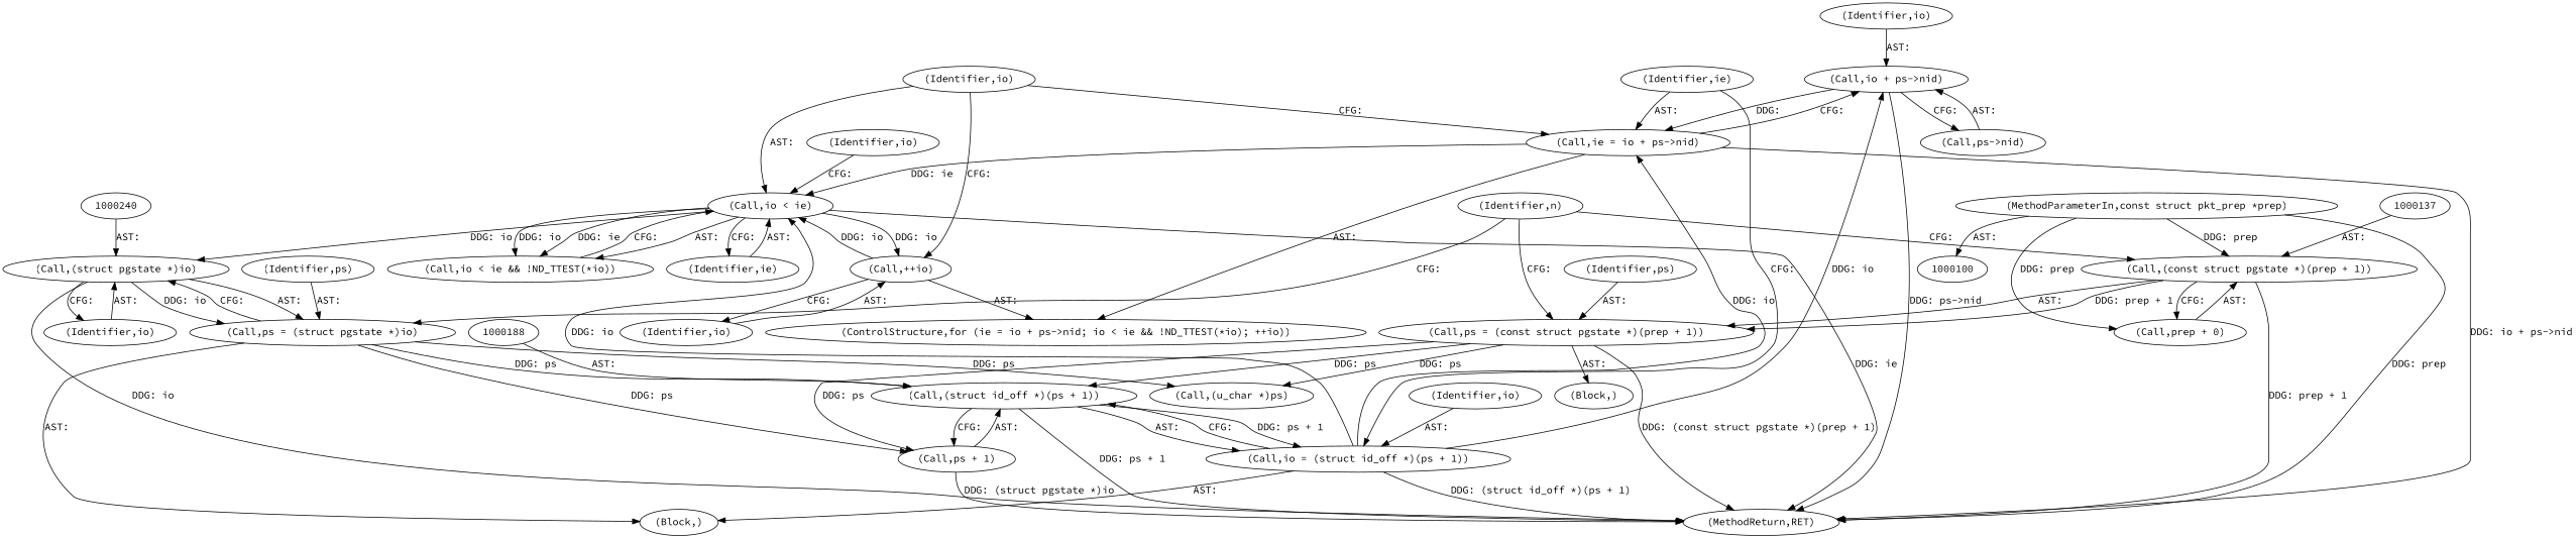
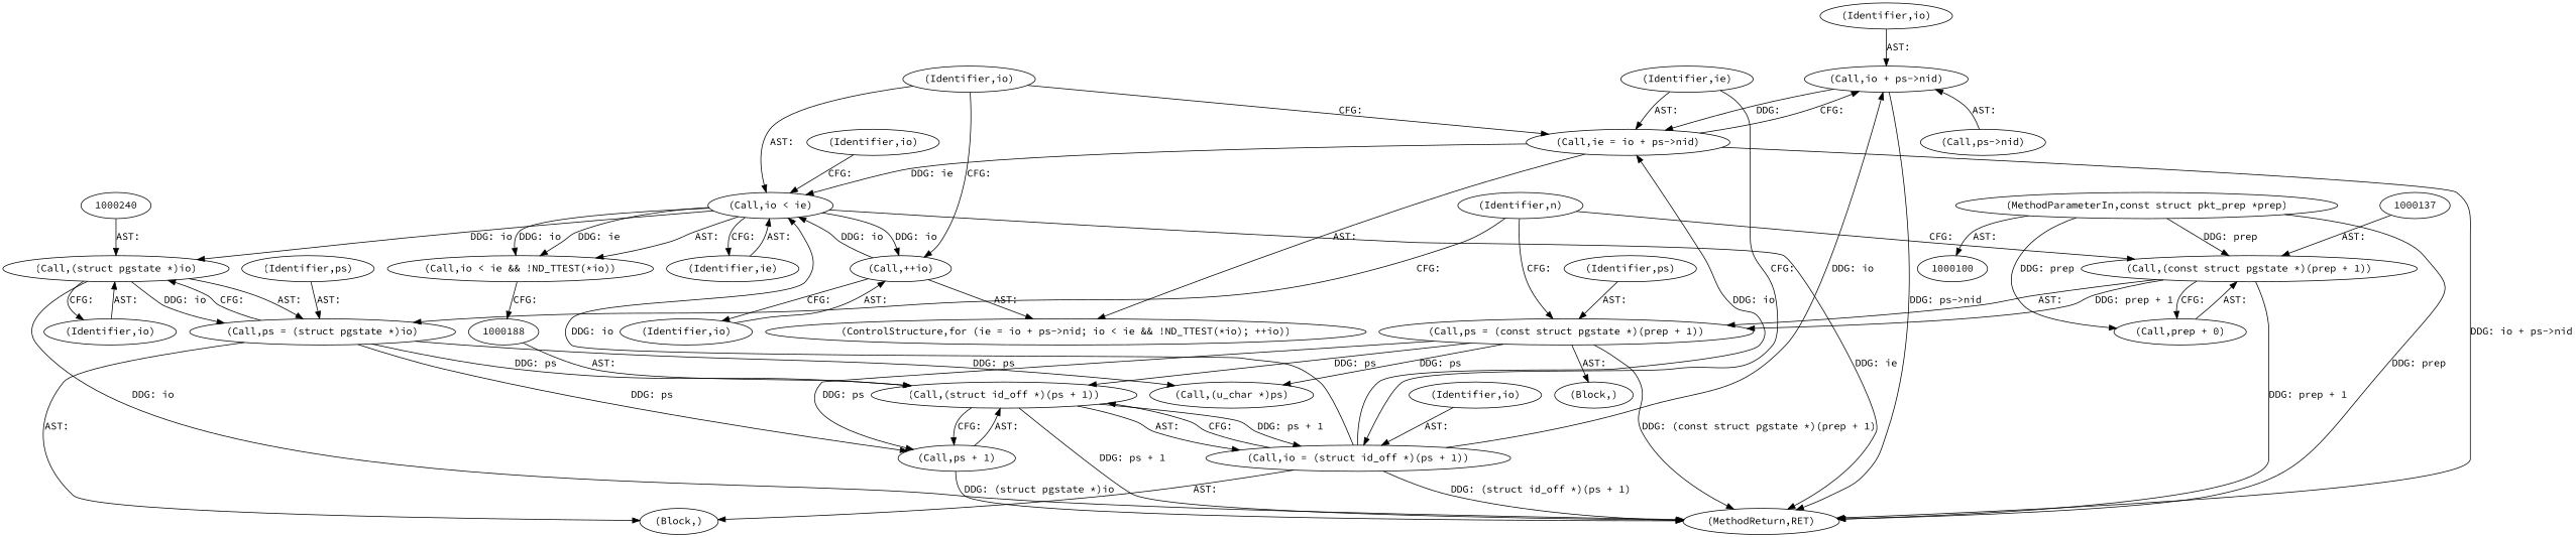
  digraph {
    fontname="Source Code Pro"
    node [fontname="Source Code Pro"]
    edge [fontname="Source Code Pro"]
    n1 [label="(Call,io + ps->nid)"]
    n2 [label="(Call,ie = io + ps->nid)"]
    n3 [label="(MethodReturn,RET)"]
    n4 [label="(Call,ps->nid)"]
    n5 [label="(Call,io < ie)"]
    n6 [label="(ControlStructure,for (ie = io + ps->nid; io < ie && !ND_TTEST(*io); ++io))"]
    n7 [label="(Call,io = (struct id_off *)(ps + 1))"]
    n8 [label="(Call,(struct id_off *)(ps + 1))"]
    n9 [label="(Block,)"]
    n10 [label="(Call,ps + 1)"]
    n11 [label="(Call,(struct pgstate *)io)"]
    n12 [label="(Call,++io)"]
    n13 [label="(Call,io < ie && !ND_TTEST(*io))"]
    n14 [label="(Identifier,ie)"]
    n15 [label="(Call,ps = (struct pgstate *)io)"]
    n16 [label="(Call,(u_char *)ps)"]
    n17 [label="(Identifier,io)"]
    n18 [label="(Identifier,io)"]
    n19 [label="(Call,ps = (const struct pgstate *)(prep + 1))"]
    n20 [label="(Block,)"]
    n21 [label="(Call,(const struct pgstate *)(prep + 1))"]
    n22 [label="(Call,prep + 0)"]
    n23 [label="(MethodParameterIn,const struct pkt_prep *prep)"]
    1000100
    n25 [label="(Identifier,ps)"]
    n26 [label="(Identifier,io)"]
    n27 [label="(Identifier,ie)"]
    n28 [label="(Identifier,io)"]
    n29 [label="(Identifier,n)"]
    n30 [label="(Identifier,ps)"]
    n31 [label="(Identifier,io)"]
    n32 [label="(Identifier,io)"]
    1000188
    1000240
    1000137
    n1 -> n2 [label="DDG: "]
    n1 -> n3 [label="DDG: ps->nid"]
-   n1 -> n4 [label="CFG: "]
    n2 -> n1 [label="CFG: "]
    n2 -> n3 [label="DDG: io + ps->nid"]
    n2 -> n5 [label="DDG: ie"]
    n2 -> n6 [label="AST: "]
    n4 -> n1 [label="AST: "]
    n5 -> n3 [label="DDG: ie"]
    n5 -> n11 [label="DDG: io"]
    n5 -> n12 [label="DDG: io"]
    n5 -> n13 [label="AST: "]
    n5 -> n13 [label="DDG: io"]
    n5 -> n13 [label="DDG: ie"]
    n5 -> n14 [label="CFG: "]
    n7 -> n1 [label="DDG: io"]
    n7 -> n2 [label="DDG: io"]
    n7 -> n3 [label="DDG: (struct id_off *)(ps + 1)"]
    n7 -> n5 [label="DDG: io"]
    n7 -> n8 [label="CFG: "]
    n7 -> n9 [label="AST: "]
    n8 -> n3 [label="DDG: ps + 1"]
    n8 -> n7 [label="AST: "]
    n8 -> n7 [label="DDG: ps + 1"]
    n8 -> n10 [label="CFG: "]
    n10 -> n3 [label="DDG: (struct pgstate *)io"]
    n10 -> n8 [label="AST: "]
    n11 -> n3 [label="DDG: io"]
    n11 -> n15 [label="AST: "]
    n11 -> n15 [label="DDG: io"]
    n11 -> n17 [label="CFG: "]
    n12 -> n5 [label="DDG: io"]
    n12 -> n6 [label="AST: "]
    n12 -> n18 [label="CFG: "]
-   n13 -> n5 [label="CFG: "]
+   n13 -> 1000188 [label="CFG: "]
    n14 -> n5 [label="AST: "]
    n15 -> n8 [label="DDG: ps"]
    n15 -> n9 [label="AST: "]
    n15 -> n10 [label="DDG: ps"]
    n15 -> n11 [label="CFG: "]
    n15 -> n16 [label="DDG: ps"]
    n17 -> n11 [label="AST: "]
    n18 -> n12 [label="AST: "]
    n19 -> n3 [label="DDG: (const struct pgstate *)(prep + 1)"]
    n19 -> n8 [label="DDG: ps"]
    n19 -> n10 [label="DDG: ps"]
    n19 -> n16 [label="DDG: ps"]
    n19 -> n20 [label="AST: "]
    n21 -> n3 [label="DDG: prep + 1"]
    n21 -> n19 [label="AST: "]
    n21 -> n19 [label="DDG: prep + 1"]
    n21 -> n22 [label="CFG: "]
    n22 -> n21 [label="AST: "]
    n23 -> n3 [label="DDG: prep"]
    n23 -> n21 [label="DDG: prep"]
    n23 -> n22 [label="DDG: prep"]
    n23 -> 1000100 [label="AST: "]
    n25 -> n15 [label="AST: "]
    n26 -> n2 [label="CFG: "]
    n26 -> n5 [label="AST: "]
    n26 -> n12 [label="CFG: "]
    n27 -> n2 [label="AST: "]
    n27 -> n7 [label="CFG: "]
    n28 -> n7 [label="AST: "]
    n29 -> n15 [label="CFG: "]
    n29 -> n19 [label="CFG: "]
    n29 -> n21 [label="CFG: "]
    n30 -> n19 [label="AST: "]
    n31 -> n1 [label="AST: "]
    n32 -> n5 [label="CFG: "]
    1000188 -> n8 [label="AST: "]
    1000240 -> n11 [label="AST: "]
    1000137 -> n21 [label="AST: "]
  }
